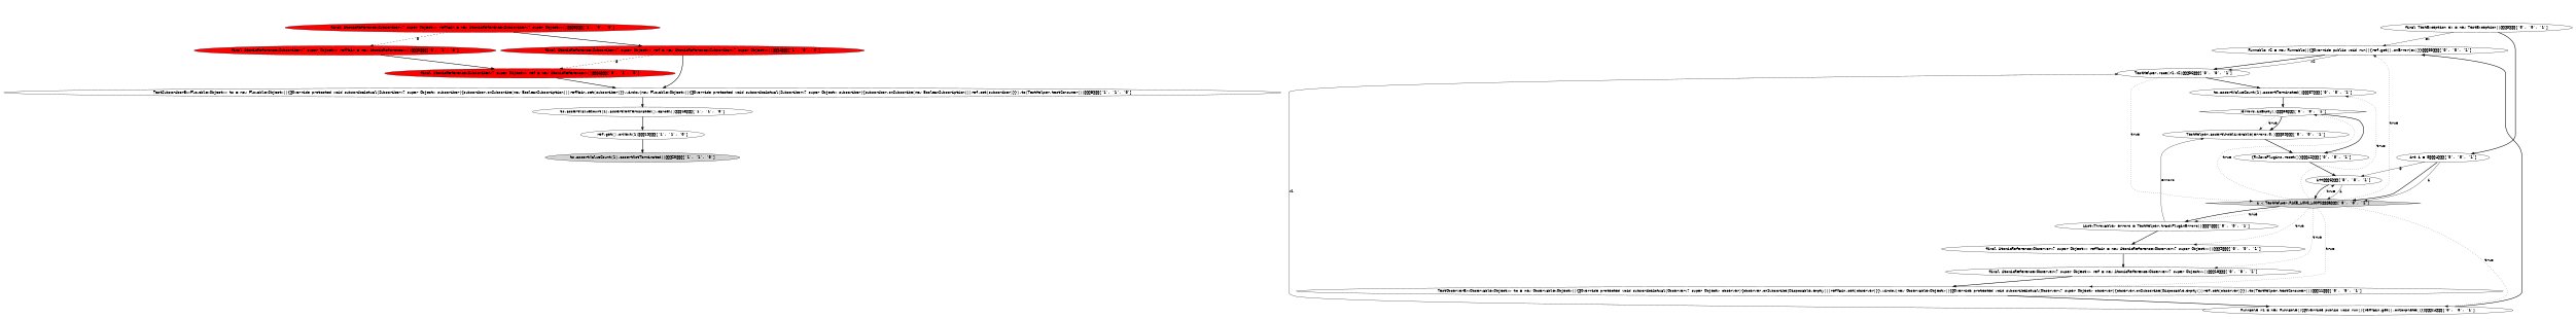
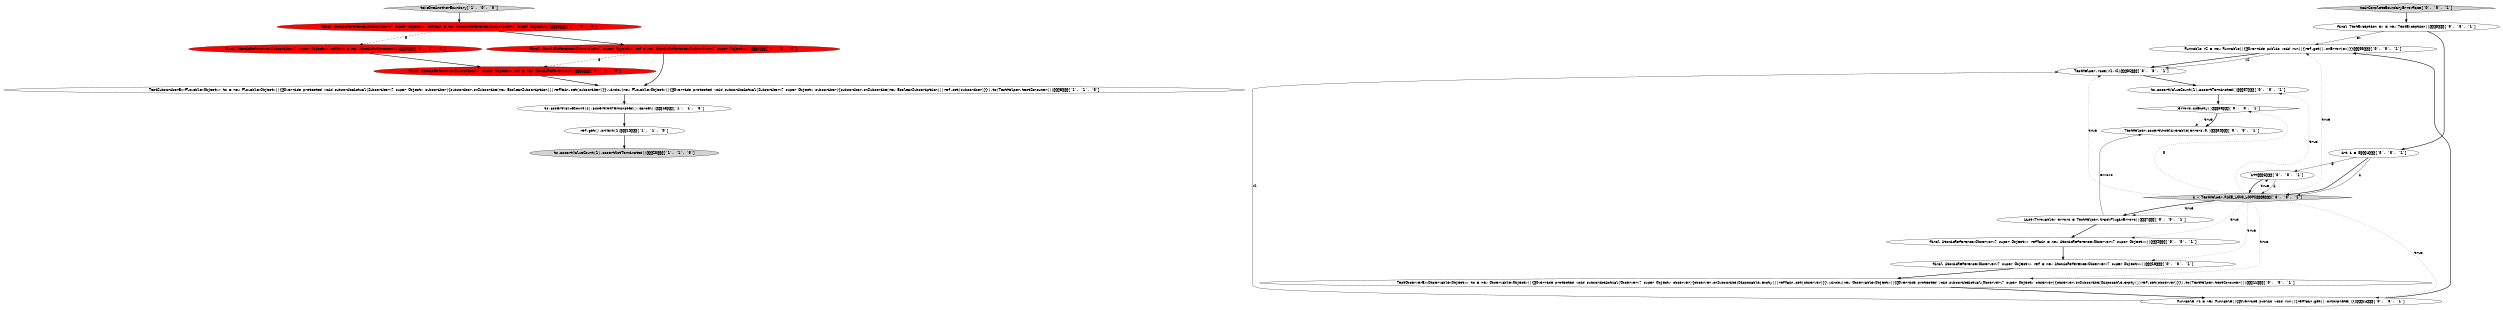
  digraph {
    fontname="DejaVu Sans Mono"
    node [fillcolor=white fontname="DejaVu Sans Mono" shape=ellipse style=filled]
    edge [fontname="DejaVu Sans Mono" style=bold]
    n1 [fillcolor=lightgray label="ts.assertValueCount(1).assertNotTerminated()@@@20@@@['1', '1', '0']"]
    n2 [label="Runnable r2 = new Runnable(){@Override public void run(){ref.get().onError(ex)}}@@@30@@@['0', '0', '1']"]
    n3 [label="TestHelper.race(r1,r2)@@@36@@@['0', '0', '1']"]
    n4 [label="to.assertValueCount(1).assertTerminated()@@@37@@@['0', '0', '1']"]
    n5 [label="i++@@@6@@@['0', '0', '1']"]
    n6 [fillcolor=lightgray label="i < TestHelper.RACE_LONG_LOOPS@@@5@@@['0', '0', '1']" shape=diamond]
    n7 [label="!errors.isEmpty()@@@38@@@['0', '0', '1']" shape=diamond]
    n8 [label="TestObserverEx<Observable<Object>> to = new Observable<Object>(){@Override protected void subscribeActual(Observer<? super Object> observer){observer.onSubscribe(Disposable.empty())refMain.set(observer)}}.window(new Observable<Object>(){@Override protected void subscribeActual(Observer<? super Object> observer){observer.onSubscribe(Disposable.empty())ref.set(observer)}}).to(TestHelper.testConsumer())@@@11@@@['0', '0', '1']"]
    n9 [label="Runnable r1 = new Runnable(){@Override public void run(){refMain.get().onComplete()}}@@@24@@@['0', '0', '1']"]
    n10 [label="final AtomicReference<Observer<? super Object>> refMain = new AtomicReference<Observer<? super Object>>()@@@9@@@['0', '0', '1']"]
    n11 [label="final AtomicReference<Observer<? super Object>> ref = new AtomicReference<Observer<? super Object>>()@@@10@@@['0', '0', '1']"]
    n12 [label="List<Throwable> errors = TestHelper.trackPluginErrors()@@@7@@@['0', '0', '1']"]
    n13 [fillcolor=red label="final AtomicReference<Subscriber<? super Object>> ref = new AtomicReference<>()@@@4@@@['0', '1', '0']"]
    n14 [label="TestSubscriberEx<Flowable<Object>> ts = new Flowable<Object>(){@Override protected void subscribeActual(Subscriber<? super Object> subscriber){subscriber.onSubscribe(new BooleanSubscription())refMain.set(subscriber)}}.window(new Flowable<Object>(){@Override protected void subscribeActual(Subscriber<? super Object> subscriber){subscriber.onSubscribe(new BooleanSubscription())ref.set(subscriber)}}).to(TestHelper.testConsumer())@@@5@@@['1', '1', '0']"]
    n15 [label="ts.assertValueCount(1).assertNotTerminated().cancel()@@@18@@@['1', '1', '0']"]
    n16 [label="TestHelper.assertUndeliverable(errors,0,)@@@39@@@['0', '0', '1']"]
-   n17 [label="{RxJavaPlugins.reset()}@@@42@@@['0', '0', '1']"]
+   n18 [fillcolor=lightgray label="mainCompleteBoundaryErrorRace['0', '0', '1']" shape=diamond]
    n19 [label="final TestException ex = new TestException()@@@3@@@['0', '0', '1']"]
    n20 [label="int i = 0@@@4@@@['0', '0', '1']"]
    n21 [fillcolor=red label="final AtomicReference<Subscriber<? super Object>> refMain = new AtomicReference<Subscriber<? super Object>>()@@@3@@@['1', '0', '0']"]
    n22 [fillcolor=red label="final AtomicReference<Subscriber<? super Object>> refMain = new AtomicReference<>()@@@3@@@['0', '1', '0']"]
    n23 [fillcolor=red label="final AtomicReference<Subscriber<? super Object>> ref = new AtomicReference<Subscriber<? super Object>>()@@@4@@@['1', '0', '0']"]
    n24 [label="ref.get().onNext(1)@@@19@@@['1', '1', '0']"]
+   n25 [fillcolor=lightgray label="takeOneAnotherBoundary['1', '0', '0']" shape=diamond]
    n2 -> n3 [label=r2 style=solid]
    n2 -> n3
    n3 -> n4
    n4 -> n7
    n5 -> n6 [label=i style=solid]
    n5 -> n6
    n6 -> n2 [label=true style=dotted]
-   n3 -> n6 [label=true style=dotted]
+   n6 -> n3 [label=true style=dotted]
    n6 -> n4 [label=true style=dotted]
    n6 -> n5 [label=true style=dotted]
-   n6 -> n7 [label=true style=dotted]
+   n6 -> n7 [label=0 style=dotted]
    n6 -> n8 [label=true style=dotted]
    n6 -> n9 [label=true style=dotted]
    n6 -> n10 [label=true style=dotted]
    n6 -> n11 [label=true style=dotted]
    n6 -> n12 [label=true style=dotted]
    n6 -> n12
    n7 -> n16 [label=true style=dotted]
    n7 -> n16
-   n7 -> n17
    n8 -> n9
    n9 -> n2
    n9 -> n3 [label=r1 style=solid]
    n10 -> n11
    n11 -> n8
    n12 -> n10
    n12 -> n16 [label=errors style=solid]
    n13 -> n14
    n14 -> n15
    n15 -> n24
-   n16 -> n17
-   n17 -> n5
+   n18 -> n19
    n19 -> n2 [label=ex style=solid]
    n19 -> n20
    n20 -> n5 [label=0 style=solid]
    n20 -> n6
    n20 -> n6 [label=i style=solid]
    n21 -> n22 [label=0 style=dashed]
    n21 -> n23
    n22 -> n13
    n23 -> n13 [label=0 style=dashed]
    n23 -> n14
    n24 -> n1
+   n25 -> n21
  }
